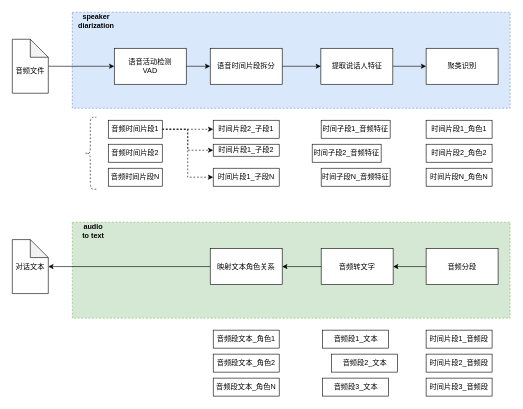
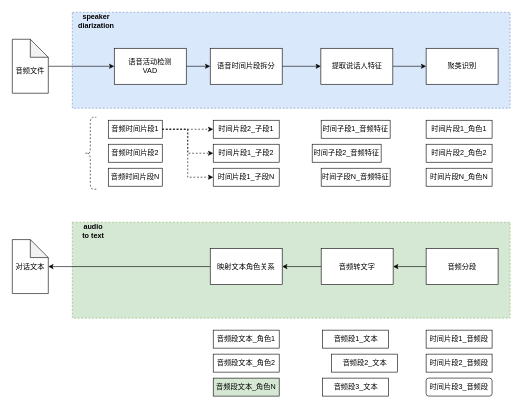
  <mxCell id="0" />
  <mxCell id="1" parent="0" />
  <mxCell id="2" value="" style="rounded=0;whiteSpace=wrap;html=1;dashed=1;strokeColor=#82b366;fillColor=#d5e8d4;" vertex="1" parent="1"><mxGeometry x="120" y="370" width="730" height="160" as="geometry" /></mxCell>
  <mxCell id="3" value="" style="rounded=0;whiteSpace=wrap;html=1;dashed=1;strokeColor=#6c8ebf;fillColor=#dae8fc;" vertex="1" parent="1"><mxGeometry x="120" y="20" width="730" height="160" as="geometry" /></mxCell>
  <mxCell id="4" style="edgeStyle=orthogonalEdgeStyle;rounded=0;orthogonalLoop=1;jettySize=auto;html=1;" edge="1" parent="1" source="5" target="9"><mxGeometry relative="1" as="geometry" /></mxCell>
  <mxCell id="5" value="语音活动检测&lt;br&gt;VAD" style="rounded=0;whiteSpace=wrap;html=1;" vertex="1" parent="1"><mxGeometry x="190" y="80" width="120" height="60" as="geometry" /></mxCell>
  <mxCell id="6" style="edgeStyle=orthogonalEdgeStyle;rounded=0;orthogonalLoop=1;jettySize=auto;html=1;" edge="1" parent="1" source="7" target="5"><mxGeometry relative="1" as="geometry" /></mxCell>
  <mxCell id="7" value="&lt;br&gt;音频文件" style="shape=note;whiteSpace=wrap;html=1;backgroundOutline=1;darkOpacity=0.05;" vertex="1" parent="1"><mxGeometry x="20" y="65" width="60" height="90" as="geometry" /></mxCell>
  <mxCell id="8" style="edgeStyle=orthogonalEdgeStyle;rounded=0;orthogonalLoop=1;jettySize=auto;html=1;entryX=0;entryY=0.5;entryDx=0;entryDy=0;" edge="1" parent="1" source="9" target="11"><mxGeometry relative="1" as="geometry" /></mxCell>
  <mxCell id="9" value="语音时间片段拆分" style="rounded=0;whiteSpace=wrap;html=1;" vertex="1" parent="1"><mxGeometry x="350" y="80" width="120" height="60" as="geometry" /></mxCell>
  <mxCell id="10" style="edgeStyle=orthogonalEdgeStyle;rounded=0;orthogonalLoop=1;jettySize=auto;html=1;" edge="1" parent="1" source="11" target="12"><mxGeometry relative="1" as="geometry" /></mxCell>
  <mxCell id="11" value="提取说话人特征" style="rounded=0;whiteSpace=wrap;html=1;" vertex="1" parent="1"><mxGeometry x="534.5" y="80" width="120" height="60" as="geometry" /></mxCell>
  <mxCell id="12" value="聚类识别" style="rounded=0;whiteSpace=wrap;html=1;" vertex="1" parent="1"><mxGeometry x="710" y="80" width="120" height="60" as="geometry" /></mxCell>
  <mxCell id="13" style="edgeStyle=orthogonalEdgeStyle;rounded=0;orthogonalLoop=1;jettySize=auto;html=1;entryX=1;entryY=0.5;entryDx=0;entryDy=0;" edge="1" parent="1" source="14" target="16"><mxGeometry relative="1" as="geometry" /></mxCell>
  <mxCell id="14" value="音频分段" style="rounded=0;whiteSpace=wrap;html=1;" vertex="1" parent="1"><mxGeometry x="710" y="414" width="120" height="60" as="geometry" /></mxCell>
  <mxCell id="15" style="edgeStyle=orthogonalEdgeStyle;rounded=0;orthogonalLoop=1;jettySize=auto;html=1;" edge="1" parent="1" source="16" target="18"><mxGeometry relative="1" as="geometry" /></mxCell>
  <mxCell id="16" value="音频转文字" style="rounded=0;whiteSpace=wrap;html=1;" vertex="1" parent="1"><mxGeometry x="535" y="414" width="120" height="60" as="geometry" /></mxCell>
  <mxCell id="17" style="edgeStyle=orthogonalEdgeStyle;rounded=0;orthogonalLoop=1;jettySize=auto;html=1;" edge="1" parent="1" source="18" target="46"><mxGeometry relative="1" as="geometry" /></mxCell>
  <mxCell id="18" value="映射文本角色关系" style="rounded=0;whiteSpace=wrap;html=1;" vertex="1" parent="1"><mxGeometry x="350" y="414" width="120" height="60" as="geometry" /></mxCell>
  <mxCell id="19" value="speaker diarization" style="text;html=1;strokeColor=none;fillColor=none;align=center;verticalAlign=middle;whiteSpace=wrap;rounded=0;fontStyle=1" vertex="1" parent="1"><mxGeometry x="120" y="20" width="80" height="30" as="geometry" /></mxCell>
  <mxCell id="20" value="audio &lt;br&gt;to text" style="text;html=1;strokeColor=none;fillColor=none;align=center;verticalAlign=middle;whiteSpace=wrap;rounded=0;fontStyle=1" vertex="1" parent="1"><mxGeometry x="120" y="370" width="70" height="30" as="geometry" /></mxCell>
  <mxCell id="21" style="edgeStyle=orthogonalEdgeStyle;rounded=0;orthogonalLoop=1;jettySize=auto;html=1;entryX=0;entryY=0.5;entryDx=0;entryDy=0;dashed=1;" edge="1" parent="1" source="24" target="28"><mxGeometry relative="1" as="geometry" /></mxCell>
  <mxCell id="22" style="edgeStyle=orthogonalEdgeStyle;rounded=0;orthogonalLoop=1;jettySize=auto;html=1;entryX=0;entryY=0.5;entryDx=0;entryDy=0;dashed=1;" edge="1" parent="1" source="24" target="29"><mxGeometry relative="1" as="geometry" /></mxCell>
  <mxCell id="23" style="edgeStyle=orthogonalEdgeStyle;rounded=0;orthogonalLoop=1;jettySize=auto;html=1;entryX=0;entryY=0.5;entryDx=0;entryDy=0;dashed=1;" edge="1" parent="1" source="24" target="30"><mxGeometry relative="1" as="geometry" /></mxCell>
  <mxCell id="24" value="音频时间片段1" style="rounded=0;whiteSpace=wrap;html=1;" vertex="1" parent="1"><mxGeometry x="180" y="200" width="90" height="30" as="geometry" /></mxCell>
  <mxCell id="25" value="" style="shape=curlyBracket;whiteSpace=wrap;html=1;rounded=1;flipH=1;labelPosition=right;verticalLabelPosition=middle;align=left;verticalAlign=middle;rotation=-180;dashed=1;" vertex="1" parent="1"><mxGeometry x="140" y="195" width="20" height="120" as="geometry" /></mxCell>
  <mxCell id="26" value="音频时间片段2" style="rounded=0;whiteSpace=wrap;html=1;" vertex="1" parent="1"><mxGeometry x="180" y="240" width="90" height="30" as="geometry" /></mxCell>
  <mxCell id="27" value="音频时间片段N" style="rounded=0;whiteSpace=wrap;html=1;" vertex="1" parent="1"><mxGeometry x="180" y="280" width="90" height="30" as="geometry" /></mxCell>
  <mxCell id="28" value="时间片段2_子段1" style="rounded=0;whiteSpace=wrap;html=1;" vertex="1" parent="1"><mxGeometry x="355" y="200" width="110" height="30" as="geometry" /></mxCell>
- <mxCell id="29" value="时间片段1_子段2" style="rounded=0;whiteSpace=wrap;html=1;" vertex="1" parent="1"><mxGeometry x="355" y="240" width="110" height="20" as="geometry" /></mxCell>
+ <mxCell id="29" value="时间片段1_子段2" style="rounded=0;whiteSpace=wrap;html=1;" vertex="1" parent="1"><mxGeometry x="355" y="240" width="110" height="30" as="geometry" /></mxCell>
  <mxCell id="30" value="时间片段1_子段N" style="rounded=0;whiteSpace=wrap;html=1;" vertex="1" parent="1"><mxGeometry x="355" y="280" width="110" height="30" as="geometry" /></mxCell>
  <mxCell id="31" value="时间子段1_音频特征" style="rounded=0;whiteSpace=wrap;html=1;" vertex="1" parent="1"><mxGeometry x="535" y="200" width="115" height="30" as="geometry" /></mxCell>
  <mxCell id="32" value="时间子段2_音频特征" style="rounded=0;whiteSpace=wrap;html=1;" vertex="1" parent="1"><mxGeometry x="520" y="240" width="115" height="30" as="geometry" /></mxCell>
  <mxCell id="33" value="时间子段N_音频特征" style="rounded=0;whiteSpace=wrap;html=1;" vertex="1" parent="1"><mxGeometry x="535" y="280" width="115" height="30" as="geometry" /></mxCell>
  <mxCell id="34" value="时间片段1_角色1" style="rounded=0;whiteSpace=wrap;html=1;" vertex="1" parent="1"><mxGeometry x="710" y="200" width="110" height="30" as="geometry" /></mxCell>
  <mxCell id="35" value="时间片段2_角色2" style="rounded=0;whiteSpace=wrap;html=1;" vertex="1" parent="1"><mxGeometry x="710" y="240" width="110" height="30" as="geometry" /></mxCell>
  <mxCell id="36" value="时间片段N_角色N" style="rounded=0;whiteSpace=wrap;html=1;" vertex="1" parent="1"><mxGeometry x="710" y="280" width="110" height="30" as="geometry" /></mxCell>
  <mxCell id="37" value="时间片段1_音频段" style="rounded=0;whiteSpace=wrap;html=1;" vertex="1" parent="1"><mxGeometry x="710" y="550" width="110" height="30" as="geometry" /></mxCell>
  <mxCell id="38" value="时间片段2_音频段" style="rounded=0;whiteSpace=wrap;html=1;" vertex="1" parent="1"><mxGeometry x="710" y="590" width="110" height="30" as="geometry" /></mxCell>
- <mxCell id="39" value="时间片段3_音频段" style="rounded=0;whiteSpace=wrap;html=1;" vertex="1" parent="1"><mxGeometry x="710" y="630" width="110" height="30" as="geometry" /></mxCell>
+ <mxCell id="39" value="时间片段3_音频段" style="whiteSpace=wrap;html=1;rounded=1;" vertex="1" parent="1"><mxGeometry x="710" y="630" width="110" height="30" as="geometry" /></mxCell>
  <mxCell id="40" value="音频段1_文本" style="rounded=0;whiteSpace=wrap;html=1;" vertex="1" parent="1"><mxGeometry x="537.5" y="550" width="110" height="30" as="geometry" /></mxCell>
  <mxCell id="41" value="音频段2_文本" style="rounded=0;whiteSpace=wrap;html=1;" vertex="1" parent="1"><mxGeometry x="552.5" y="590" width="110" height="30" as="geometry" /></mxCell>
  <mxCell id="42" value="音频段3_文本" style="rounded=0;whiteSpace=wrap;html=1;" vertex="1" parent="1"><mxGeometry x="537.5" y="630" width="110" height="30" as="geometry" /></mxCell>
  <mxCell id="43" value="音频段文本_角色1" style="rounded=0;whiteSpace=wrap;html=1;" vertex="1" parent="1"><mxGeometry x="355" y="550" width="110" height="30" as="geometry" /></mxCell>
  <mxCell id="44" value="音频段文本_角色2" style="rounded=0;whiteSpace=wrap;html=1;" vertex="1" parent="1"><mxGeometry x="355" y="590" width="110" height="30" as="geometry" /></mxCell>
- <mxCell id="45" value="音频段文本_角色N" style="rounded=0;whiteSpace=wrap;html=1;" vertex="1" parent="1"><mxGeometry x="355" y="630" width="110" height="30" as="geometry" /></mxCell>
+ <mxCell id="45" value="音频段文本_角色N" style="rounded=0;whiteSpace=wrap;html=1;fillColor=#d5e8d4;" vertex="1" parent="1"><mxGeometry x="355" y="630" width="110" height="30" as="geometry" /></mxCell>
  <mxCell id="46" value="对话文本" style="shape=note;whiteSpace=wrap;html=1;backgroundOutline=1;darkOpacity=0.05;" vertex="1" parent="1"><mxGeometry x="20" y="399" width="60" height="90" as="geometry" /></mxCell>
